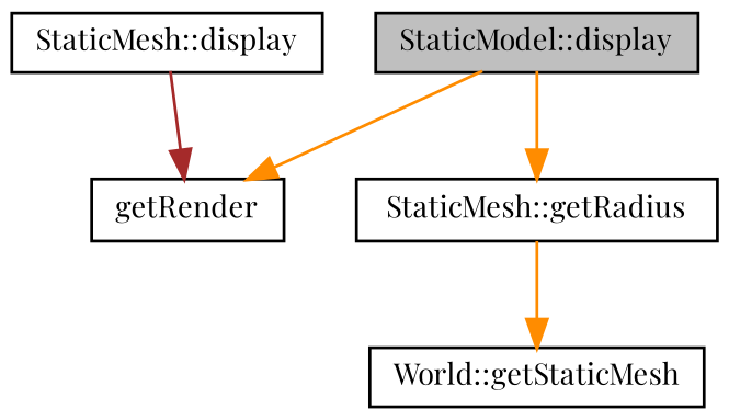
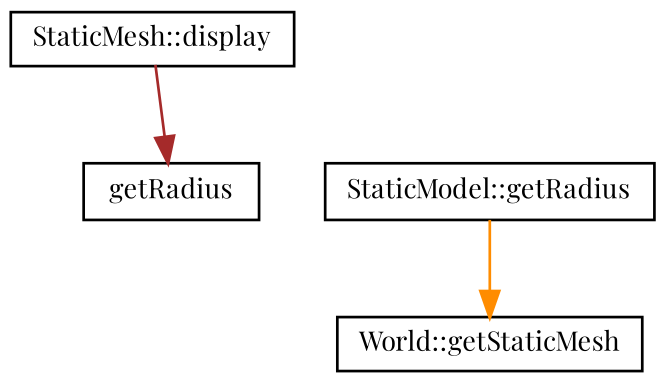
  digraph {
    fontname="Playfair Display"
    rankdir=TB
    node [color=black fillcolor=white fontname="Playfair Display" fontsize=10 shape=record style=filled]
    edge [color=darkorange fontname="Playfair Display" fontsize=10 labelfontname=Helvetica labelfontsize=10 style=solid]
-   n1 [fillcolor=grey75 fontcolor=black height=0.2 label="StaticModel::display" width=0.4]
-   n2 [height=0.2 label=getRender width=0.4]
-   n3 [height=0.2 label="StaticMesh::getRadius" width=0.4]
+   n2 [height=0.2 label=getRadius width=0.4]
+   n3 [height=0.2 label="StaticModel::getRadius" width=0.4]
    n4 [height=0.2 label="World::getStaticMesh" width=0.4]
    n5 [height=0.2 label="StaticMesh::display" width=0.4]
-   n1 -> n2
-   n1 -> n3
    n3 -> n4
    n5 -> n2 [color=brown]
  }
